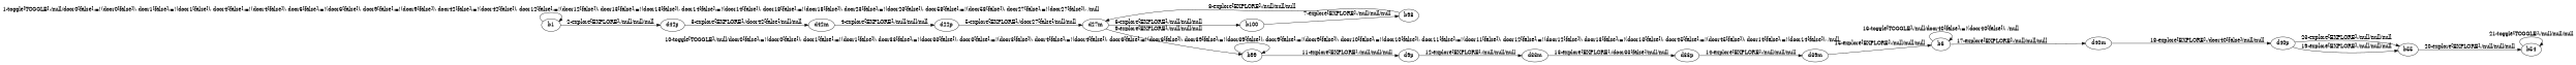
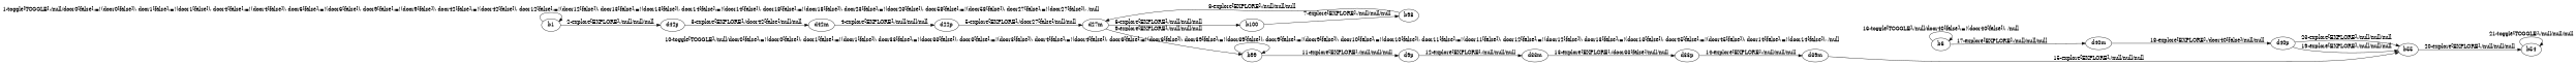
  digraph {
    rankdir=LR
    b1
    d42p
    d42m
    n4 [label=d22p]
    d27m
    b100
    b99
    b98
    d9p
    d33m
    d33p
    d39m
    b6
    d40m
    d40p
    b55
    b54
    b1 -> b1 [label="1-toggle[TOGGLE];/null/door0[false]:=!(door0[false]); door1[false]:=!(door1[false]); door4[false]:=!(door4[false]); door6[false]:=!(door6[false]); door9[false]:=!(door9[false]); door42[false]:=!(door42[false]); door12[false]:=!(door12[false]); door13[false]:=!(door13[false]); door14[false]:=!(door14[false]); door18[false]:=!(door18[false]); door23[false]:=!(door23[false]); door58[false]:=!(door58[false]); door27[false]:=!(door27[false]); /null"]
    b1 -> d42p [label="2-explore[EXPLORE];/null/null/null"]
    d42p -> d42m [label="3-explore[EXPLORE];/door42[false]/null/null"]
    d42m -> n4 [label="4-explore[EXPLORE];/null/null/null"]
    n4 -> d27m [label="5-explore[EXPLORE];/door27[false]/null/null"]
    d27m -> b100 [label="6-explore[EXPLORE];/null/null/null"]
    d27m -> b99 [label="9-explore[EXPLORE];/null/null/null"]
    b100 -> b98 [label="7-explore[EXPLORE];/null/null/null"]
    b99 -> b99 [label="10-toggle[TOGGLE];/null/door0[false]:=!(door0[false]); door1[false]:=!(door1[false]); door33[false]:=!(door33[false]); door3[false]:=!(door3[false]); door4[false]:=!(door4[false]); door6[false]:=!(door6[false]); door39[false]:=!(door39[false]); door9[false]:=!(door9[false]); door10[false]:=!(door10[false]); door11[false]:=!(door11[false]); door12[false]:=!(door12[false]); door13[false]:=!(door13[false]); door45[false]:=!(door45[false]); door14[false]:=!(door14[false]); /null"]
    b99 -> d9p [label="11-explore[EXPLORE];/null/null/null"]
    b98 -> d27m [label="8-explore[EXPLORE];/null/null/null"]
    d9p -> d33m [label="12-explore[EXPLORE];/null/null/null"]
    d33m -> d33p [label="13-explore[EXPLORE];/door33[false]/null/null"]
    d33p -> d39m [label="14-explore[EXPLORE];/null/null/null"]
-   d39m -> b6 [label="15-explore[EXPLORE];/null/null/null"]
+   d39m -> b55 [label="15-explore[EXPLORE];/null/null/null"]
    b6 -> b6 [label="16-toggle[TOGGLE];/null/door40[false]:=!(door40[false]); /null"]
    b6 -> d40m [label="17-explore[EXPLORE];/null/null/null"]
    d40m -> d40p [label="18-explore[EXPLORE];/door40[false]/null/null"]
    d40p -> b55 [label="19-explore[EXPLORE];/null/null/null"]
    d40p -> b55 [label="23-explore[EXPLORE];/null/null/null"]
    b55 -> b54 [label="20-explore[EXPLORE];/null/null/null"]
    b54 -> b54 [label="21-toggle[TOGGLE];/null/null/null"]
  }
